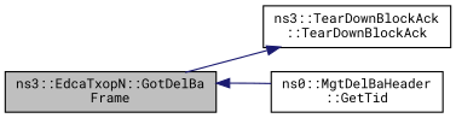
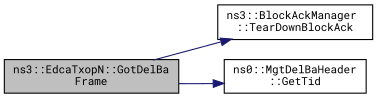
  digraph {
    fontname="Roboto Mono"
    rankdir=LR
    node [color=black fillcolor=white fontname="Roboto Mono" fontsize=10 shape=record style=filled]
    edge [color=midnightblue fontname="Roboto Mono" fontsize=10 labelfontname=Helvetica labelfontsize=10 style=solid]
    n1 [fillcolor=grey75 fontcolor=black height=0.2 label="ns3::EdcaTxopN::GotDelBa\lFrame" width=0.4]
-   n2 [height=0.2 label="ns3::TearDownBlockAck\l::TearDownBlockAck" width=0.4]
+   n2 [height=0.2 label="ns3::BlockAckManager\l::TearDownBlockAck" width=0.4]
    n3 [height=0.2 label="ns0::MgtDelBaHeader\l::GetTid" width=0.4]
    n1 -> n2
-   n3 -> n1
+   n1 -> n3
  }
